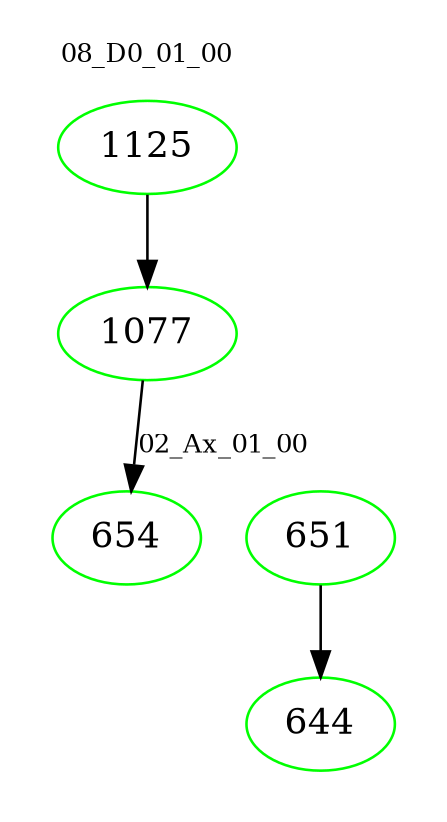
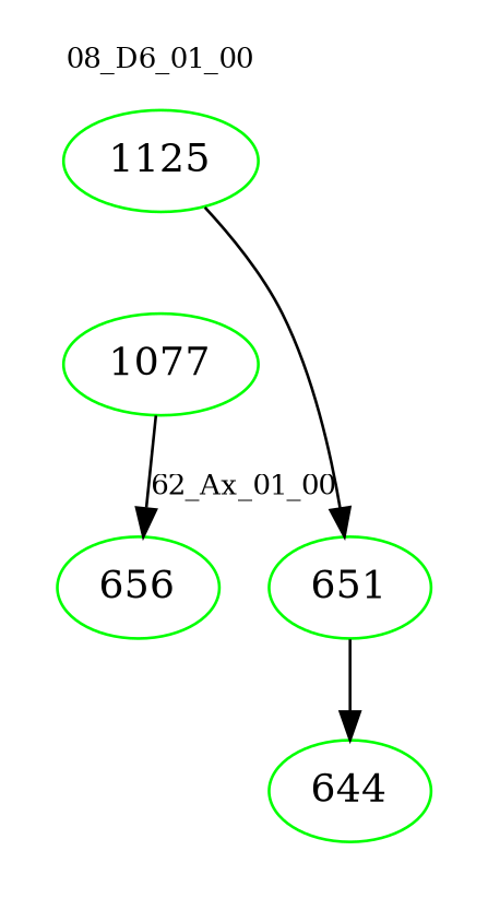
  digraph {
    node [color=green]
    edge [color=black]
    n1 [label=651]
    n2 [label=644]
-   n3 [label=654]
+   n3 [label=656]
    n4 [label=1125]
    n5 [label=1077]
    subgraph cluster_1 {
      color=white
      fontsize=10
-     label="02_Ax_01_00"
+     label="62_Ax_01_00"
      n1
      n2
      n3
    }
    subgraph cluster_2 {
      color=white
      fontsize=10
-     label="08_D0_01_00"
+     label="08_D6_01_00"
      n4
      n5
    }
    n1 -> n2
-   n4 -> n5
+   n4 -> n1
    n5 -> n3
  }
